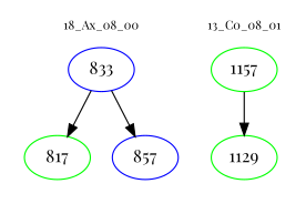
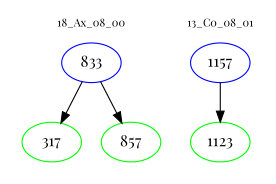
  digraph {
    fontname="Playfair Display"
    node [color=blue fontname="Playfair Display"]
    edge [color=black fontname="Playfair Display"]
    n1 [label=833]
-   n2 [color=green label=817]
-   n3 [label=857]
-   n4 [color=green label=1157]
-   n5 [color=green label=1129]
+   n2 [color=green label=317]
+   n3 [color=green label=857]
+   n4 [label=1157]
+   n5 [color=green label=1123]
    subgraph cluster_1 {
      color=white
      fontsize=10
      label="18_Ax_08_00"
      n1
      n2
      n3
    }
    subgraph cluster_2 {
      color=white
      fontsize=10
      label="13_C0_08_01"
      n4
      n5
    }
    n1 -> n2
    n1 -> n3
    n4 -> n5
  }
